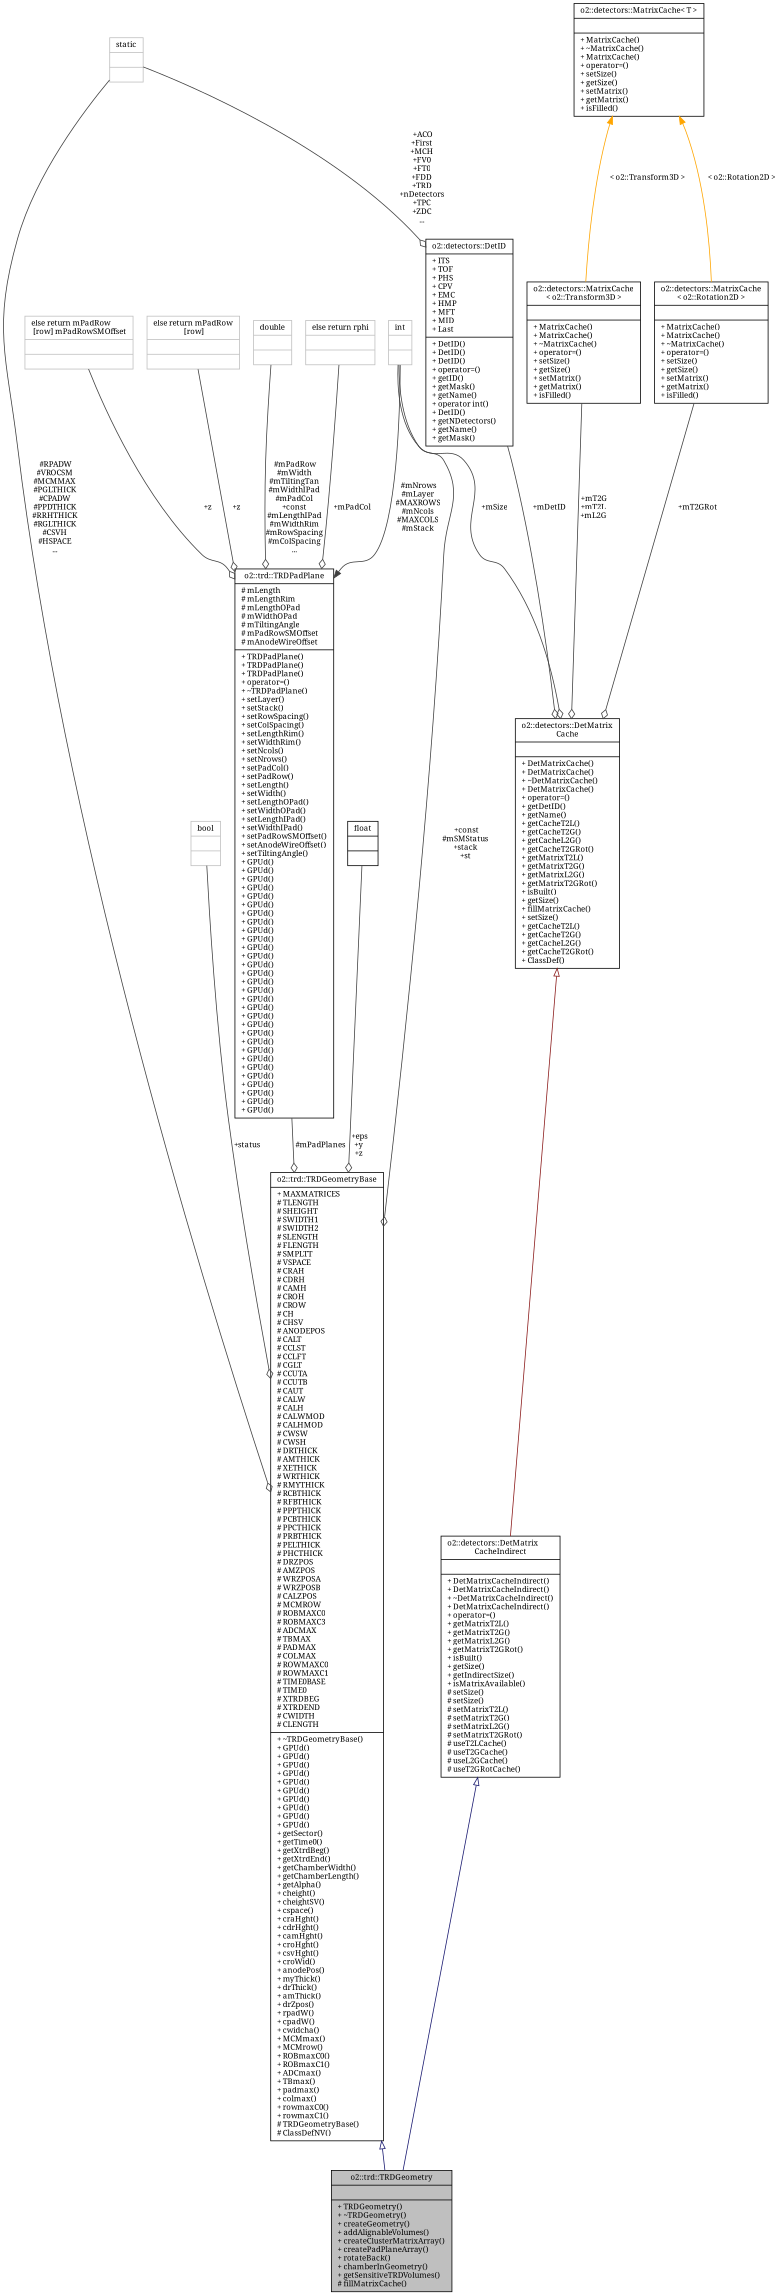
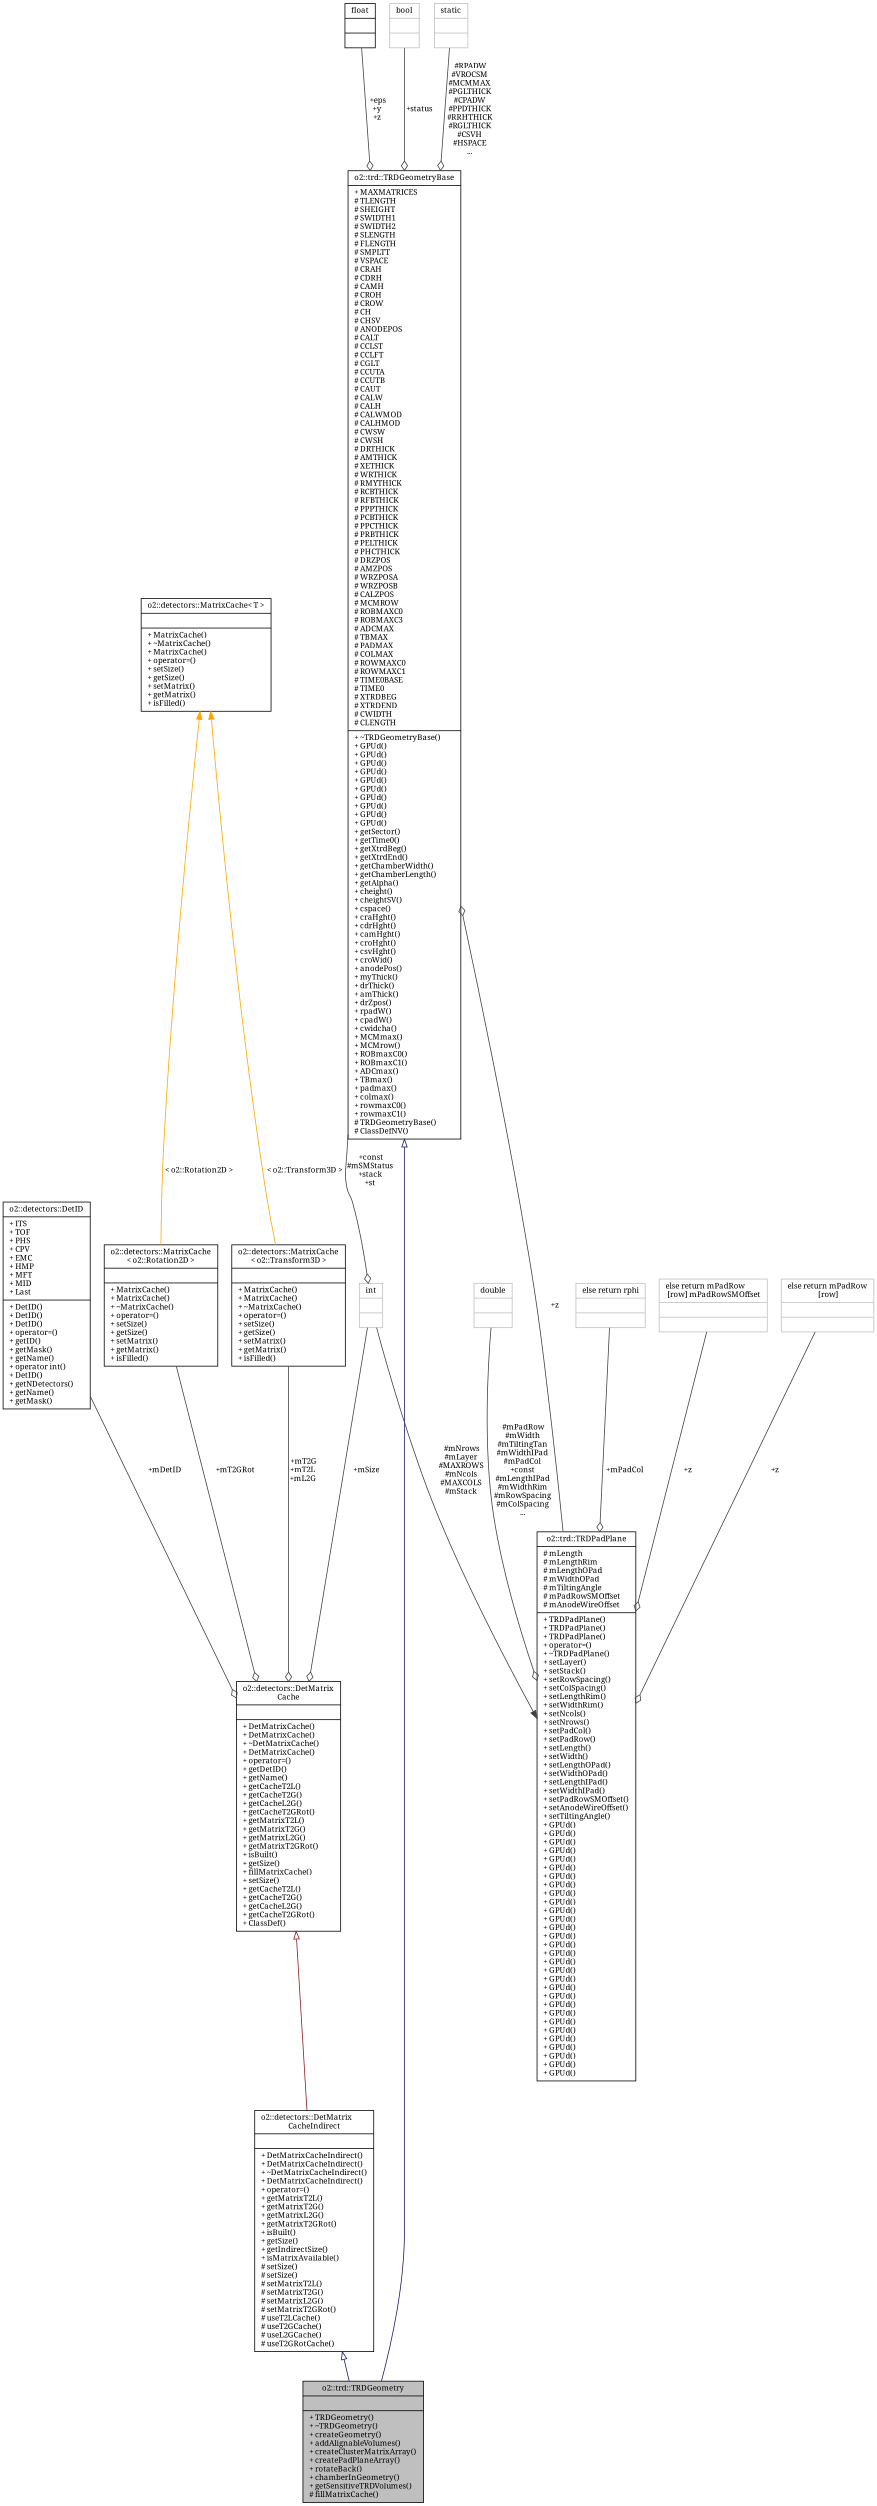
  digraph {
    fontname="Noto Serif"
    node [color=black fontname="Noto Serif" fontsize=10 shape=record]
    edge [color=grey25 fontname="Noto Serif" fontsize=10 labelfontname=Helvetica labelfontsize=10 style=solid arrowhead=odiamond]
    n1 [fillcolor=grey75 fontcolor=black height=0.2 label="{o2::trd::TRDGeometry\n||+ TRDGeometry()\l+ ~TRDGeometry()\l+ createGeometry()\l+ addAlignableVolumes()\l+ createClusterMatrixArray()\l+ createPadPlaneArray()\l+ rotateBack()\l+ chamberInGeometry()\l+ getSensitiveTRDVolumes()\l# fillMatrixCache()\l}" style=filled width=0.4]
    n2 [height=0.2 label="{o2::trd::TRDGeometryBase\n|+ MAXMATRICES\l# TLENGTH\l# SHEIGHT\l# SWIDTH1\l# SWIDTH2\l# SLENGTH\l# FLENGTH\l# SMPLTT\l# VSPACE\l# CRAH\l# CDRH\l# CAMH\l# CROH\l# CROW\l# CH\l# CHSV\l# ANODEPOS\l# CALT\l# CCLST\l# CCLFT\l# CGLT\l# CCUTA\l# CCUTB\l# CAUT\l# CALW\l# CALH\l# CALWMOD\l# CALHMOD\l# CWSW\l# CWSH\l# DRTHICK\l# AMTHICK\l# XETHICK\l# WRTHICK\l# RMYTHICK\l# RCBTHICK\l# RFBTHICK\l# PPPTHICK\l# PCBTHICK\l# PPCTHICK\l# PRBTHICK\l# PELTHICK\l# PHCTHICK\l# DRZPOS\l# AMZPOS\l# WRZPOSA\l# WRZPOSB\l# CALZPOS\l# MCMROW\l# ROBMAXC0\l# ROBMAXC3\l# ADCMAX\l# TBMAX\l# PADMAX\l# COLMAX\l# ROWMAXC0\l# ROWMAXC1\l# TIME0BASE\l# TIME0\l# XTRDBEG\l# XTRDEND\l# CWIDTH\l# CLENGTH\l|+ ~TRDGeometryBase()\l+ GPUd()\l+ GPUd()\l+ GPUd()\l+ GPUd()\l+ GPUd()\l+ GPUd()\l+ GPUd()\l+ GPUd()\l+ GPUd()\l+ GPUd()\l+ getSector()\l+ getTime0()\l+ getXtrdBeg()\l+ getXtrdEnd()\l+ getChamberWidth()\l+ getChamberLength()\l+ getAlpha()\l+ cheight()\l+ cheightSV()\l+ cspace()\l+ craHght()\l+ cdrHght()\l+ camHght()\l+ croHght()\l+ csvHght()\l+ croWid()\l+ anodePos()\l+ myThick()\l+ drThick()\l+ amThick()\l+ drZpos()\l+ rpadW()\l+ cpadW()\l+ cwidcha()\l+ MCMmax()\l+ MCMrow()\l+ ROBmaxC0()\l+ ROBmaxC1()\l+ ADCmax()\l+ TBmax()\l+ padmax()\l+ colmax()\l+ rowmaxC0()\l+ rowmaxC1()\l# TRDGeometryBase()\l# ClassDefNV()\l}" width=0.4]
    n3 [height=0.2 label="{float\n||}" width=0.4]
    n4 [height=0.2 label="{o2::trd::TRDPadPlane\n|# mLength\l# mLengthRim\l# mLengthOPad\l# mWidthOPad\l# mTiltingAngle\l# mPadRowSMOffset\l# mAnodeWireOffset\l|+ TRDPadPlane()\l+ TRDPadPlane()\l+ TRDPadPlane()\l+ operator=()\l+ ~TRDPadPlane()\l+ setLayer()\l+ setStack()\l+ setRowSpacing()\l+ setColSpacing()\l+ setLengthRim()\l+ setWidthRim()\l+ setNcols()\l+ setNrows()\l+ setPadCol()\l+ setPadRow()\l+ setLength()\l+ setWidth()\l+ setLengthOPad()\l+ setWidthOPad()\l+ setLengthIPad()\l+ setWidthIPad()\l+ setPadRowSMOffset()\l+ setAnodeWireOffset()\l+ setTiltingAngle()\l+ GPUd()\l+ GPUd()\l+ GPUd()\l+ GPUd()\l+ GPUd()\l+ GPUd()\l+ GPUd()\l+ GPUd()\l+ GPUd()\l+ GPUd()\l+ GPUd()\l+ GPUd()\l+ GPUd()\l+ GPUd()\l+ GPUd()\l+ GPUd()\l+ GPUd()\l+ GPUd()\l+ GPUd()\l+ GPUd()\l+ GPUd()\l+ GPUd()\l+ GPUd()\l+ GPUd()\l+ GPUd()\l+ GPUd()\l+ GPUd()\l+ GPUd()\l+ GPUd()\l+ GPUd()\l}" width=0.4]
    n5 [color=grey75 height=0.2 label="{double\n||}" width=0.4]
    n6 [color=grey75 height=0.2 label="{else return rphi\n||}" width=0.4]
    n7 [color=grey75 height=0.2 label="{int\n||}" width=0.4]
    n8 [height=0.2 label="{o2::detectors::DetMatrix\lCache\n||+ DetMatrixCache()\l+ DetMatrixCache()\l+ ~DetMatrixCache()\l+ DetMatrixCache()\l+ operator=()\l+ getDetID()\l+ getName()\l+ getCacheT2L()\l+ getCacheT2G()\l+ getCacheL2G()\l+ getCacheT2GRot()\l+ getMatrixT2L()\l+ getMatrixT2G()\l+ getMatrixL2G()\l+ getMatrixT2GRot()\l+ isBuilt()\l+ getSize()\l+ fillMatrixCache()\l+ setSize()\l+ getCacheT2L()\l+ getCacheT2G()\l+ getCacheL2G()\l+ getCacheT2GRot()\l+ ClassDef()\l}" width=0.4]
    n9 [height=0.2 label="{o2::detectors::DetMatrix\lCacheIndirect\n||+ DetMatrixCacheIndirect()\l+ DetMatrixCacheIndirect()\l+ ~DetMatrixCacheIndirect()\l+ DetMatrixCacheIndirect()\l+ operator=()\l+ getMatrixT2L()\l+ getMatrixT2G()\l+ getMatrixL2G()\l+ getMatrixT2GRot()\l+ isBuilt()\l+ getSize()\l+ getIndirectSize()\l+ isMatrixAvailable()\l# setSize()\l# setSize()\l# setMatrixT2L()\l# setMatrixT2G()\l# setMatrixL2G()\l# setMatrixT2GRot()\l# useT2LCache()\l# useT2GCache()\l# useL2GCache()\l# useT2GRotCache()\l}" width=0.4]
    n10 [color=grey75 height=0.2 label="{else return mPadRow\l [row] mPadRowSMOffset\n||}" width=0.4]
    n11 [color=grey75 height=0.2 label="{else return mPadRow\l [row]\n||}" width=0.4]
    n12 [color=grey75 height=0.2 label="{bool\n||}" width=0.4]
    n13 [color=grey75 height=0.2 label="{static\n||}" width=0.4]
    n14 [height=0.2 label="{o2::detectors::DetID\n|+ ITS\l+ TOF\l+ PHS\l+ CPV\l+ EMC\l+ HMP\l+ MFT\l+ MID\l+ Last\l|+ DetID()\l+ DetID()\l+ DetID()\l+ operator=()\l+ getID()\l+ getMask()\l+ getName()\l+ operator int()\l+ DetID()\l+ getNDetectors()\l+ getName()\l+ getMask()\l}" width=0.4]
    n15 [height=0.2 label="{o2::detectors::MatrixCache\l\< o2::Transform3D \>\n||+ MatrixCache()\l+ MatrixCache()\l+ ~MatrixCache()\l+ operator=()\l+ setSize()\l+ getSize()\l+ setMatrix()\l+ getMatrix()\l+ isFilled()\l}" width=0.4]
    n16 [height=0.2 label="{o2::detectors::MatrixCache\< T \>\n||+ MatrixCache()\l+ ~MatrixCache()\l+ MatrixCache()\l+ operator=()\l+ setSize()\l+ getSize()\l+ setMatrix()\l+ getMatrix()\l+ isFilled()\l}" width=0.4]
    n17 [height=0.2 label="{o2::detectors::MatrixCache\l\< o2::Rotation2D \>\n||+ MatrixCache()\l+ MatrixCache()\l+ ~MatrixCache()\l+ operator=()\l+ setSize()\l+ getSize()\l+ setMatrix()\l+ getMatrix()\l+ isFilled()\l}" width=0.4]
    n2 -> n1 [arrowtail=onormal color=midnightblue dir=back arrowhead=""]
    n3 -> n2 [label=" +eps\n+y\n+z"]
-   n4 -> n2 [label=" #mPadPlanes"]
+   n4 -> n2 [label=" +z"]
    n5 -> n4 [label=" #mPadRow\n#mWidth\n#mTiltingTan\n#mWidthIPad\n#mPadCol\n+const\n#mLengthIPad\n#mWidthRim\n#mRowSpacing\n#mColSpacing\n..."]
    n6 -> n4 [label=" +mPadCol"]
-   n7 -> n2 [label=" +const\n#mSMStatus\n+stack\n+st"]
+   n2 -> n7 [label=" +const\n#mSMStatus\n+stack\n+st"]
    n7 -> n4 [arrowhead=normal label=" #mNrows\n#mLayer\n#MAXROWS\n#mNcols\n#MAXCOLS\n#mStack"]
    n7 -> n8 [label=" +mSize"]
    n8 -> n9 [arrowtail=onormal color=firebrick4 dir=back arrowhead=""]
    n9 -> n1 [arrowtail=onormal color=midnightblue dir=back arrowhead=""]
    n10 -> n4 [label=" +z"]
    n11 -> n4 [label=" +z"]
    n12 -> n2 [label=" +status"]
    n13 -> n2 [label=" #RPADW\n#VROCSM\n#MCMMAX\n#PGLTHICK\n#CPADW\n#PPDTHICK\n#RRHTHICK\n#RGLTHICK\n#CSVH\n#HSPACE\n..."]
-   n13 -> n14 [label=" +ACO\n+First\n+MCH\n+FV0\n+FT0\n+FDD\n+TRD\n+nDetectors\n+TPC\n+ZDC\n..."]
    n14 -> n8 [label=" +mDetID"]
    n15 -> n8 [label=" +mT2G\n+mT2L\n+mL2G"]
    n16 -> n15 [color=orange dir=back label=" \< o2::Transform3D \>" arrowhead=""]
    n16 -> n17 [color=orange dir=back label=" \< o2::Rotation2D \>" arrowhead=""]
    n17 -> n8 [label=" +mT2GRot"]
  }
